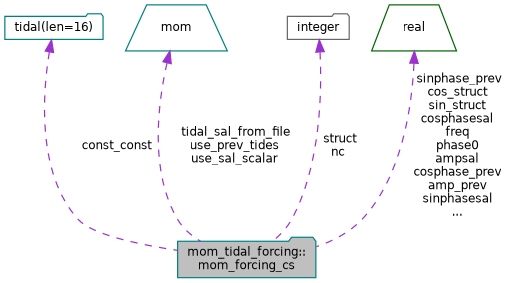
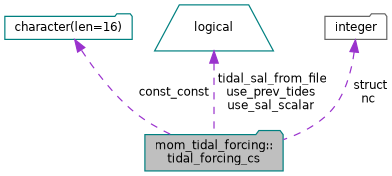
  digraph {
    node [color=teal fillcolor=white fontname=Helvetica fontsize=10 shape=folder style=filled]
    edge [color=darkorchid3 dir=back fontname=Helvetica fontsize=10 labelfontname=Helvetica labelfontsize=10 style=dashed]
-   n1 [fillcolor=grey75 fontcolor=black height=0.2 label="mom_tidal_forcing::\lmom_forcing_cs" width=0.4]
-   n2 [height=0.2 label="tidal(len=16)" width=0.4]
-   n3 [height=0.2 label=mom shape=trapezium width=0.4]
+   n1 [fillcolor=grey75 fontcolor=black height=0.2 label="mom_tidal_forcing::\ltidal_forcing_cs" width=0.4]
+   n2 [height=0.2 label="character(len=16)" width=0.4]
+   n3 [height=0.2 label=logical shape=trapezium width=0.4]
    n4 [color=gray40 height=0.2 label=integer width=0.4]
-   n5 [color=darkgreen height=0.2 label=real shape=trapezium width=0.4]
    n2 -> n1 [label=" const_const"]
    n3 -> n1 [label=" tidal_sal_from_file\nuse_prev_tides\nuse_sal_scalar"]
    n4 -> n1 [label=" struct\nnc"]
-   n5 -> n1 [label=" sinphase_prev\ncos_struct\nsin_struct\ncosphasesal\nfreq\nphase0\nampsal\ncosphase_prev\namp_prev\nsinphasesal\n..."]
  }
